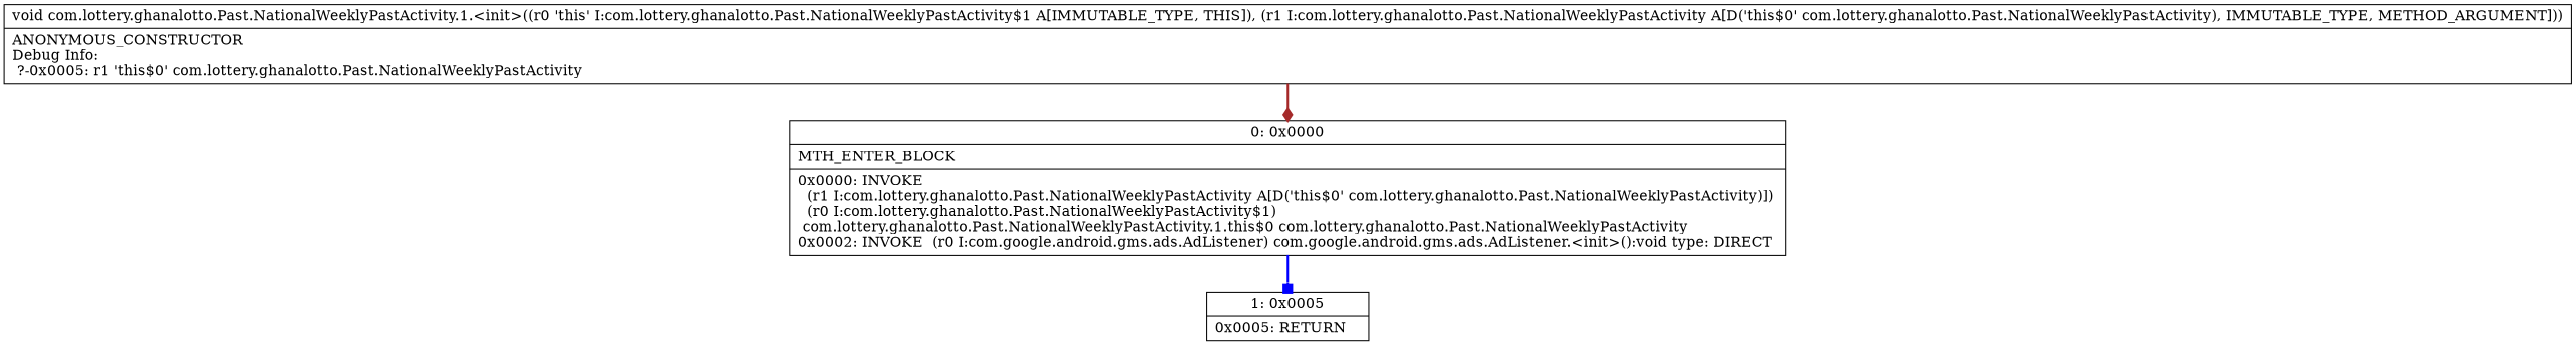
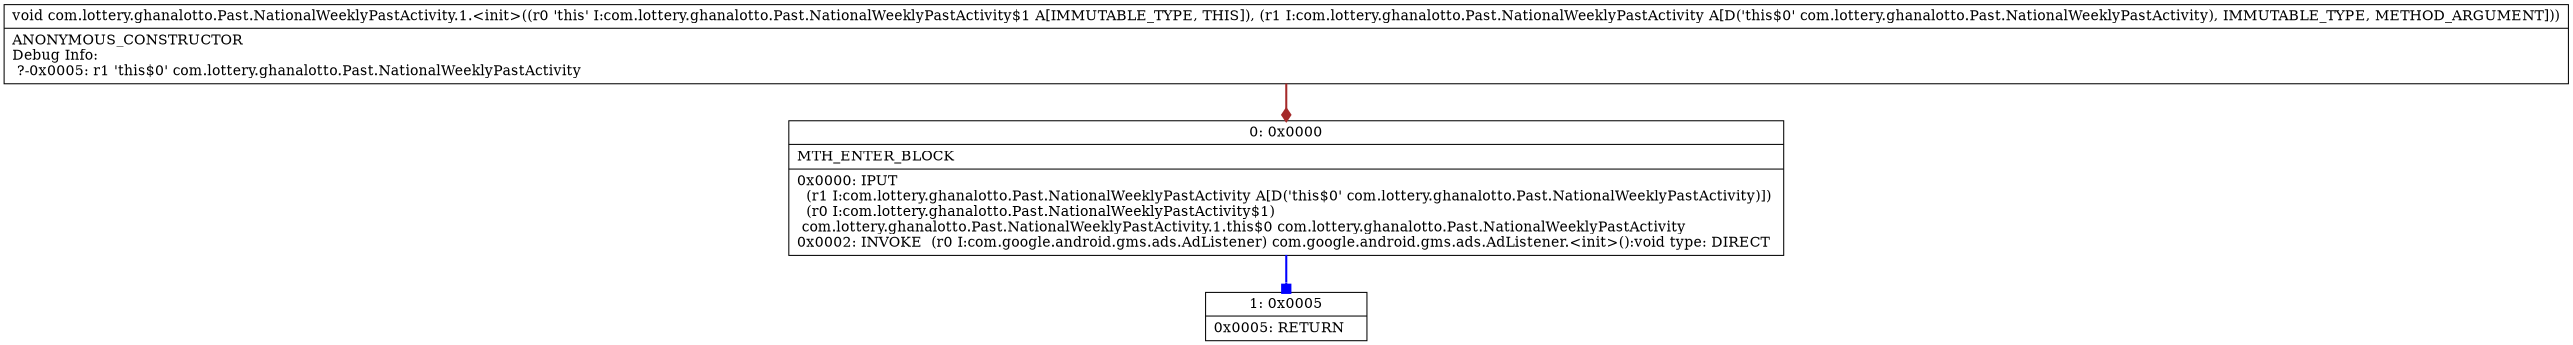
  digraph {
    fontname="DejaVu Serif"
    node [shape=record fontname="DejaVu Serif"]
    edge [style=bold fontname="DejaVu Serif"]
-   n1 [label="{0\:\ 0x0000|MTH_ENTER_BLOCK\l|0x0000: INVOKE  \l  (r1 I:com.lottery.ghanalotto.Past.NationalWeeklyPastActivity A[D('this$0' com.lottery.ghanalotto.Past.NationalWeeklyPastActivity)])\l  (r0 I:com.lottery.ghanalotto.Past.NationalWeeklyPastActivity$1)\l com.lottery.ghanalotto.Past.NationalWeeklyPastActivity.1.this$0 com.lottery.ghanalotto.Past.NationalWeeklyPastActivity \l0x0002: INVOKE  (r0 I:com.google.android.gms.ads.AdListener) com.google.android.gms.ads.AdListener.\<init\>():void type: DIRECT \l}"]
+   n1 [label="{0\:\ 0x0000|MTH_ENTER_BLOCK\l|0x0000: IPUT  \l  (r1 I:com.lottery.ghanalotto.Past.NationalWeeklyPastActivity A[D('this$0' com.lottery.ghanalotto.Past.NationalWeeklyPastActivity)])\l  (r0 I:com.lottery.ghanalotto.Past.NationalWeeklyPastActivity$1)\l com.lottery.ghanalotto.Past.NationalWeeklyPastActivity.1.this$0 com.lottery.ghanalotto.Past.NationalWeeklyPastActivity \l0x0002: INVOKE  (r0 I:com.google.android.gms.ads.AdListener) com.google.android.gms.ads.AdListener.\<init\>():void type: DIRECT \l}"]
    n2 [label="{1\:\ 0x0005|0x0005: RETURN   \l}"]
    n3 [label="{void com.lottery.ghanalotto.Past.NationalWeeklyPastActivity.1.\<init\>((r0 'this' I:com.lottery.ghanalotto.Past.NationalWeeklyPastActivity$1 A[IMMUTABLE_TYPE, THIS]), (r1 I:com.lottery.ghanalotto.Past.NationalWeeklyPastActivity A[D('this$0' com.lottery.ghanalotto.Past.NationalWeeklyPastActivity), IMMUTABLE_TYPE, METHOD_ARGUMENT]))  | ANONYMOUS_CONSTRUCTOR\lDebug Info:\l  ?\-0x0005: r1 'this$0' com.lottery.ghanalotto.Past.NationalWeeklyPastActivity\l}"]
    n1 -> n2 [color=blue arrowhead=box]
    n3 -> n1 [color=brown arrowhead=diamond]
  }
